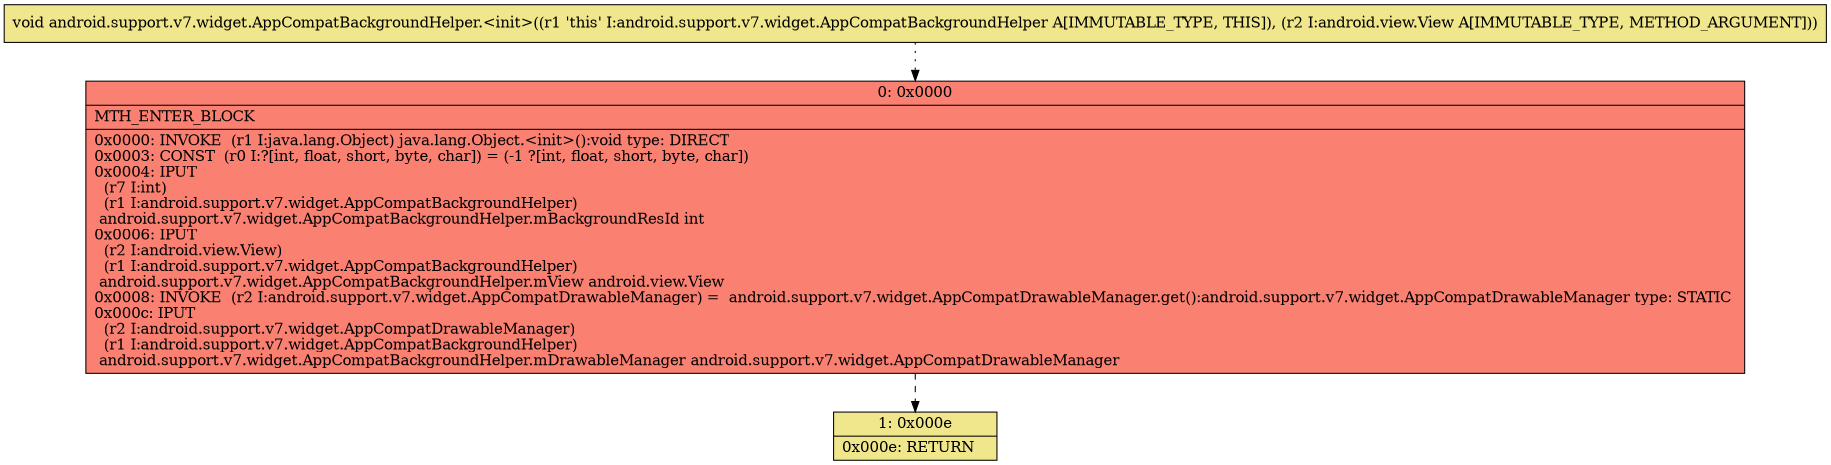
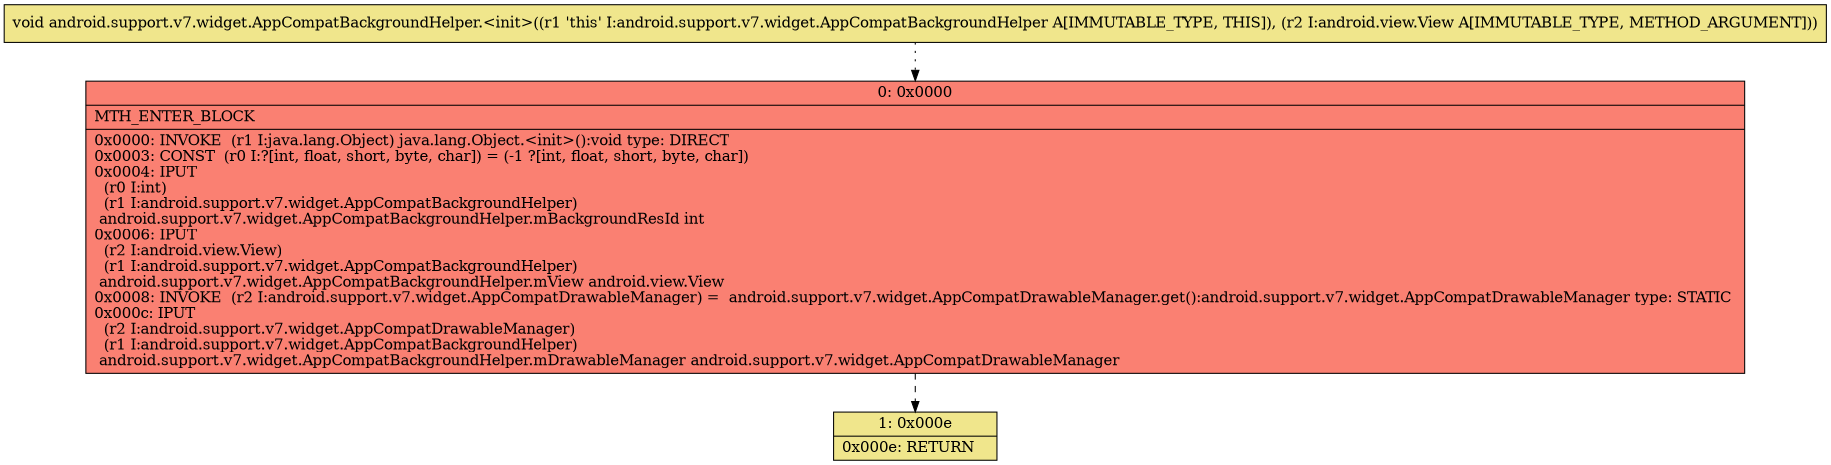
  digraph {
    node [shape=record style=filled fillcolor=khaki]
-   n1 [label="{0\:\ 0x0000|MTH_ENTER_BLOCK\l|0x0000: INVOKE  (r1 I:java.lang.Object) java.lang.Object.\<init\>():void type: DIRECT \l0x0003: CONST  (r0 I:?[int, float, short, byte, char]) = (\-1 ?[int, float, short, byte, char]) \l0x0004: IPUT  \l  (r7 I:int)\l  (r1 I:android.support.v7.widget.AppCompatBackgroundHelper)\l android.support.v7.widget.AppCompatBackgroundHelper.mBackgroundResId int \l0x0006: IPUT  \l  (r2 I:android.view.View)\l  (r1 I:android.support.v7.widget.AppCompatBackgroundHelper)\l android.support.v7.widget.AppCompatBackgroundHelper.mView android.view.View \l0x0008: INVOKE  (r2 I:android.support.v7.widget.AppCompatDrawableManager) =  android.support.v7.widget.AppCompatDrawableManager.get():android.support.v7.widget.AppCompatDrawableManager type: STATIC \l0x000c: IPUT  \l  (r2 I:android.support.v7.widget.AppCompatDrawableManager)\l  (r1 I:android.support.v7.widget.AppCompatBackgroundHelper)\l android.support.v7.widget.AppCompatBackgroundHelper.mDrawableManager android.support.v7.widget.AppCompatDrawableManager \l}" fillcolor=salmon]
+   n1 [label="{0\:\ 0x0000|MTH_ENTER_BLOCK\l|0x0000: INVOKE  (r1 I:java.lang.Object) java.lang.Object.\<init\>():void type: DIRECT \l0x0003: CONST  (r0 I:?[int, float, short, byte, char]) = (\-1 ?[int, float, short, byte, char]) \l0x0004: IPUT  \l  (r0 I:int)\l  (r1 I:android.support.v7.widget.AppCompatBackgroundHelper)\l android.support.v7.widget.AppCompatBackgroundHelper.mBackgroundResId int \l0x0006: IPUT  \l  (r2 I:android.view.View)\l  (r1 I:android.support.v7.widget.AppCompatBackgroundHelper)\l android.support.v7.widget.AppCompatBackgroundHelper.mView android.view.View \l0x0008: INVOKE  (r2 I:android.support.v7.widget.AppCompatDrawableManager) =  android.support.v7.widget.AppCompatDrawableManager.get():android.support.v7.widget.AppCompatDrawableManager type: STATIC \l0x000c: IPUT  \l  (r2 I:android.support.v7.widget.AppCompatDrawableManager)\l  (r1 I:android.support.v7.widget.AppCompatBackgroundHelper)\l android.support.v7.widget.AppCompatBackgroundHelper.mDrawableManager android.support.v7.widget.AppCompatDrawableManager \l}" fillcolor=salmon]
    n2 [label="{1\:\ 0x000e|0x000e: RETURN   \l}"]
    n3 [label="{void android.support.v7.widget.AppCompatBackgroundHelper.\<init\>((r1 'this' I:android.support.v7.widget.AppCompatBackgroundHelper A[IMMUTABLE_TYPE, THIS]), (r2 I:android.view.View A[IMMUTABLE_TYPE, METHOD_ARGUMENT])) }"]
    n1 -> n2 [style=dashed]
    n3 -> n1 [style=dotted]
  }
